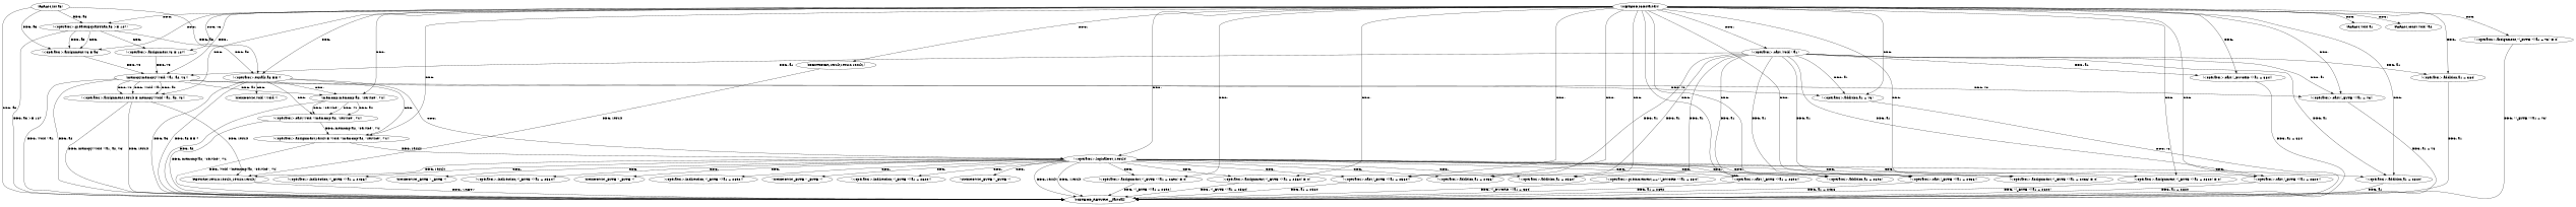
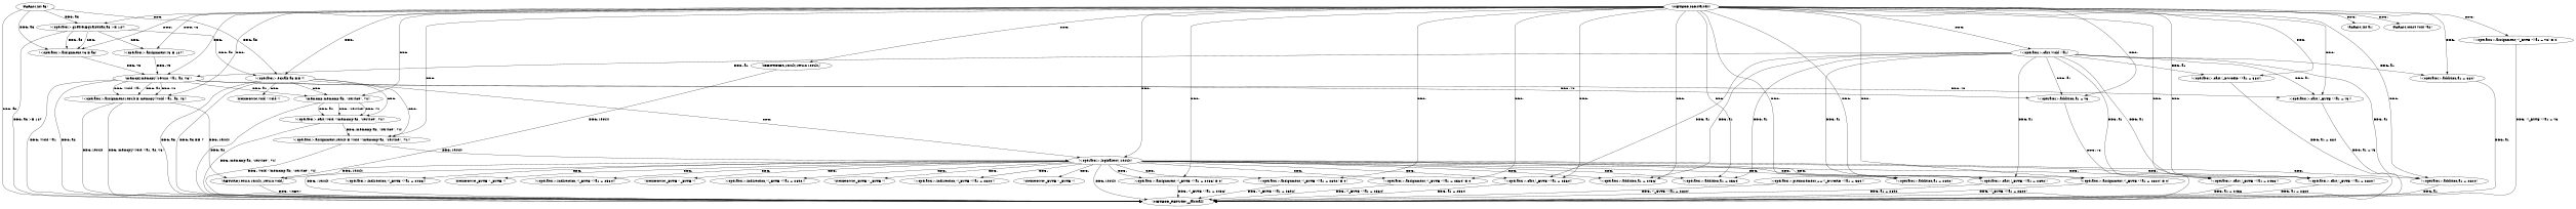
  digraph {
    n1 [label="(METHOD,IGDstartelt)"]
-   n2 [label="(PARAM,void a1)"]
+   n2 [label="(PARAM,int a1)"]
    n3 [label="(PARAM,const void *a2)"]
    n4 [label="(<operator>.greaterEqualsThan,a3 >= 127)"]
    n5 [label="(<operator>.assignment,v3 = 127)"]
    n6 [label="(<operator>.assignment,v3 = a3)"]
    n7 [label="(<operator>.assignment,result = memcpy((void *)a1, a2, v3))"]
-   n8 [label="(memcpy,memcpy((void *)a1, a2, v3))"]
+   n8 [label="(memcpy,memcpy((return *)a1, a2, v3))"]
    n9 [label="(<operator>.cast,(void *)a1)"]
    n10 [label="(<operator>.assignment,*(_BYTE *)(a1 + v3) = 0)"]
    n11 [label="(<operator>.cast,(_BYTE *)(a1 + v3))"]
    n12 [label="(<operator>.addition,a1 + v3)"]
    n13 [label="(<operator>.cast,(_DWORD *)(a1 + 384))"]
    n14 [label="(<operator>.addition,a1 + 384)"]
    n15 [label="(<operator>.equals,a3 == 7)"]
    n16 [label="(<operator>.assignment,result = (void *)memcmp(a2, \"service\", 7u))"]
    n17 [label="(memcmp,memcmp(a2, \"service\", 7u))"]
    n18 [label="(<operator>.logicalNot,!result)"]
    n19 [label="(<operator>.assignment,*(_BYTE *)(a1 + 2436) = 0)"]
    n20 [label="(<operator>.cast,(_BYTE *)(a1 + 2436))"]
    n21 [label="(<operator>.addition,a1 + 2436)"]
    n22 [label="(<operator>.assignment,*(_BYTE *)(a1 + 2564) = 0)"]
    n23 [label="(<operator>.cast,(_BYTE *)(a1 + 2564))"]
    n24 [label="(<operator>.addition,a1 + 2564)"]
    n25 [label="(<operator>.assignment,*(_BYTE *)(a1 + 2692) = 0)"]
    n26 [label="(<operator>.cast,(_BYTE *)(a1 + 2692))"]
    n27 [label="(<operator>.addition,a1 + 2692)"]
    n28 [label="(<operator>.assignment,*(_BYTE *)(a1 + 2820) = 0)"]
    n29 [label="(<operator>.cast,(_BYTE *)(a1 + 2820))"]
    n30 [label="(<operator>.addition,a1 + 2820)"]
    n31 [label="(IDENTIFIER,result,return result;)"]
    n32 [label="(PARAM,int a3)"]
    n33 [label="(METHOD_RETURN,__fastcall)"]
-   n34 [label="(RETURN,return result;,return result;)"]
+   n34 [label="(RETURN,return result;,return void;)"]
    n35 [label="(<operator>.cast,(void *)memcmp(a2, \"service\", 7u))"]
    n36 [label="(UNKNOWN,void *,void *)"]
    n37 [label="(<operator>.indirection,*(_BYTE *)(a1 + 2436))"]
    n38 [label="(UNKNOWN,_BYTE *,_BYTE *)"]
    n39 [label="(<operator>.indirection,*(_BYTE *)(a1 + 2564))"]
    n40 [label="(UNKNOWN,_BYTE *,_BYTE *)"]
    n41 [label="(<operator>.indirection,*(_BYTE *)(a1 + 2692))"]
    n42 [label="(UNKNOWN,_BYTE *,_BYTE *)"]
    n43 [label="(<operator>.indirection,*(_BYTE *)(a1 + 2820))"]
    n44 [label="(UNKNOWN,_BYTE *,_BYTE *)"]
    n45 [label="(<operator>.preIncrement,++*(_DWORD *)(a1 + 384))"]
    n1 -> n2 [label="DDG: "]
    n1 -> n3 [label="DDG: "]
    n1 -> n4 [label="DDG: "]
    n1 -> n5 [label="DDG: v3"]
    n1 -> n6 [label="DDG: "]
    n1 -> n7 [label="DDG: "]
    n1 -> n8 [label="DDG: "]
    n1 -> n9 [label="DDG: "]
    n1 -> n10 [label="DDG: "]
    n1 -> n11 [label="DDG: "]
    n1 -> n12 [label="DDG: "]
    n1 -> n13 [label="DDG: "]
    n1 -> n14 [label="DDG: "]
    n1 -> n15 [label="DDG: "]
    n1 -> n16 [label="DDG: "]
    n1 -> n17 [label="DDG: "]
    n1 -> n18 [label="DDG: "]
    n1 -> n19 [label="DDG: "]
    n1 -> n20 [label="DDG: "]
    n1 -> n21 [label="DDG: "]
    n1 -> n22 [label="DDG: "]
    n1 -> n23 [label="DDG: "]
    n1 -> n24 [label="DDG: "]
    n1 -> n25 [label="DDG: "]
    n1 -> n26 [label="DDG: "]
    n1 -> n27 [label="DDG: "]
    n1 -> n28 [label="DDG: "]
    n1 -> n29 [label="DDG: "]
    n1 -> n30 [label="DDG: "]
    n1 -> n31 [label="DDG: "]
    n4 -> n5 [label="CDG: "]
    n4 -> n6 [label="DDG: a3"]
    n4 -> n6 [label="CDG: "]
    n4 -> n15 [label="DDG: a3"]
    n4 -> n33 [label="DDG: a3 >= 127"]
    n5 -> n8 [label="DDG: v3"]
    n6 -> n8 [label="DDG: v3"]
    n7 -> n33 [label="DDG: result"]
    n7 -> n33 [label="DDG: memcpy((void *)a1, a2, v3)"]
    n7 -> n34 [label="DDG: result"]
    n8 -> n7 [label="DDG: (void *)a1"]
    n8 -> n7 [label="DDG: a2"]
    n8 -> n7 [label="DDG: v3"]
    n8 -> n11 [label="DDG: v3"]
    n8 -> n12 [label="DDG: v3"]
    n8 -> n17 [label="DDG: a2"]
    n8 -> n33 [label="DDG: (void *)a1"]
    n8 -> n33 [label="DDG: a2"]
    n9 -> n8 [label="DDG: a1"]
    n9 -> n11 [label="DDG: a1"]
    n9 -> n12 [label="DDG: a1"]
    n9 -> n13 [label="DDG: a1"]
    n9 -> n14 [label="DDG: a1"]
    n9 -> n20 [label="DDG: a1"]
    n9 -> n21 [label="DDG: a1"]
    n9 -> n23 [label="DDG: a1"]
    n9 -> n24 [label="DDG: a1"]
    n9 -> n26 [label="DDG: a1"]
    n9 -> n27 [label="DDG: a1"]
    n9 -> n29 [label="DDG: a1"]
    n9 -> n30 [label="DDG: a1"]
    n10 -> n33 [label="DDG: *(_BYTE *)(a1 + v3)"]
    n11 -> n33 [label="DDG: a1 + v3"]
    n12 -> n33 [label="DDG: v3"]
    n13 -> n33 [label="DDG: a1 + 384"]
    n14 -> n33 [label="DDG: a1"]
    n15 -> n16 [label="CDG: "]
    n15 -> n17 [label="CDG: "]
    n15 -> n18 [label="CDG: "]
    n15 -> n33 [label="DDG: a3 == 7"]
    n15 -> n33 [label="DDG: a3"]
    n15 -> n35 [label="CDG: "]
    n15 -> n36 [label="CDG: "]
    n16 -> n18 [label="DDG: result"]
    n16 -> n33 [label="DDG: (void *)memcmp(a2, \"service\", 7u)"]
    n17 -> n33 [label="DDG: a2"]
    n17 -> n35 [label="DDG: a2"]
    n17 -> n35 [label="DDG: \"service\""]
    n17 -> n35 [label="DDG: 7u"]
    n18 -> n19 [label="CDG: "]
    n18 -> n20 [label="CDG: "]
    n18 -> n21 [label="CDG: "]
    n18 -> n22 [label="CDG: "]
    n18 -> n23 [label="CDG: "]
    n18 -> n24 [label="CDG: "]
    n18 -> n25 [label="CDG: "]
    n18 -> n26 [label="CDG: "]
    n18 -> n27 [label="CDG: "]
    n18 -> n28 [label="CDG: "]
    n18 -> n29 [label="CDG: "]
    n18 -> n30 [label="CDG: "]
    n18 -> n33 [label="DDG: !result"]
    n18 -> n33 [label="DDG: result"]
    n18 -> n34 [label="DDG: result"]
    n18 -> n37 [label="CDG: "]
    n18 -> n38 [label="CDG: "]
    n18 -> n39 [label="CDG: "]
    n18 -> n40 [label="CDG: "]
    n18 -> n41 [label="CDG: "]
    n18 -> n42 [label="CDG: "]
    n18 -> n43 [label="CDG: "]
    n18 -> n44 [label="CDG: "]
+   n19 -> n33 [label="DDG: *(_BYTE *)(a1 + 2436)"]
    n20 -> n33 [label="DDG: a1 + 2436"]
    n22 -> n33 [label="DDG: *(_BYTE *)(a1 + 2564)"]
    n23 -> n33 [label="DDG: a1 + 2564"]
    n25 -> n33 [label="DDG: *(_BYTE *)(a1 + 2692)"]
    n26 -> n33 [label="DDG: a1 + 2692"]
    n28 -> n33 [label="DDG: *(_BYTE *)(a1 + 2820)"]
    n29 -> n33 [label="DDG: a1 + 2820"]
    n30 -> n33 [label="DDG: a1"]
    n31 -> n34 [label="DDG: result"]
    n32 -> n4 [label="DDG: a3"]
    n32 -> n6 [label="DDG: a3"]
    n32 -> n15 [label="DDG: a3"]
    n32 -> n33 [label="DDG: a3"]
    n34 -> n33 [label="DDG: <RET>"]
    n35 -> n16 [label="DDG: memcmp(a2, \"service\", 7u)"]
    n35 -> n33 [label="DDG: memcmp(a2, \"service\", 7u)"]
-   n45 -> n33 [label="DDG: *(_DWORD *)(a1 + 384)"]
+   n45 -> n33 [label="DDG: *(_BYTE *)(a1 + 2820)"]
  }
